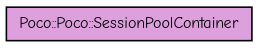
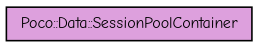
  digraph {
    rankdir=LR
    fontname="Comic Neue"
-   n1 [color=black fillcolor=plum fontname="Comic Neue" fontsize=10 height=0.2 label="Poco::Poco::SessionPoolContainer" shape=record style=filled width=0.4]
+   n1 [color=black fillcolor=plum fontname="Comic Neue" fontsize=10 height=0.2 label="Poco::Data::SessionPoolContainer" shape=record style=filled width=0.4]
  }
